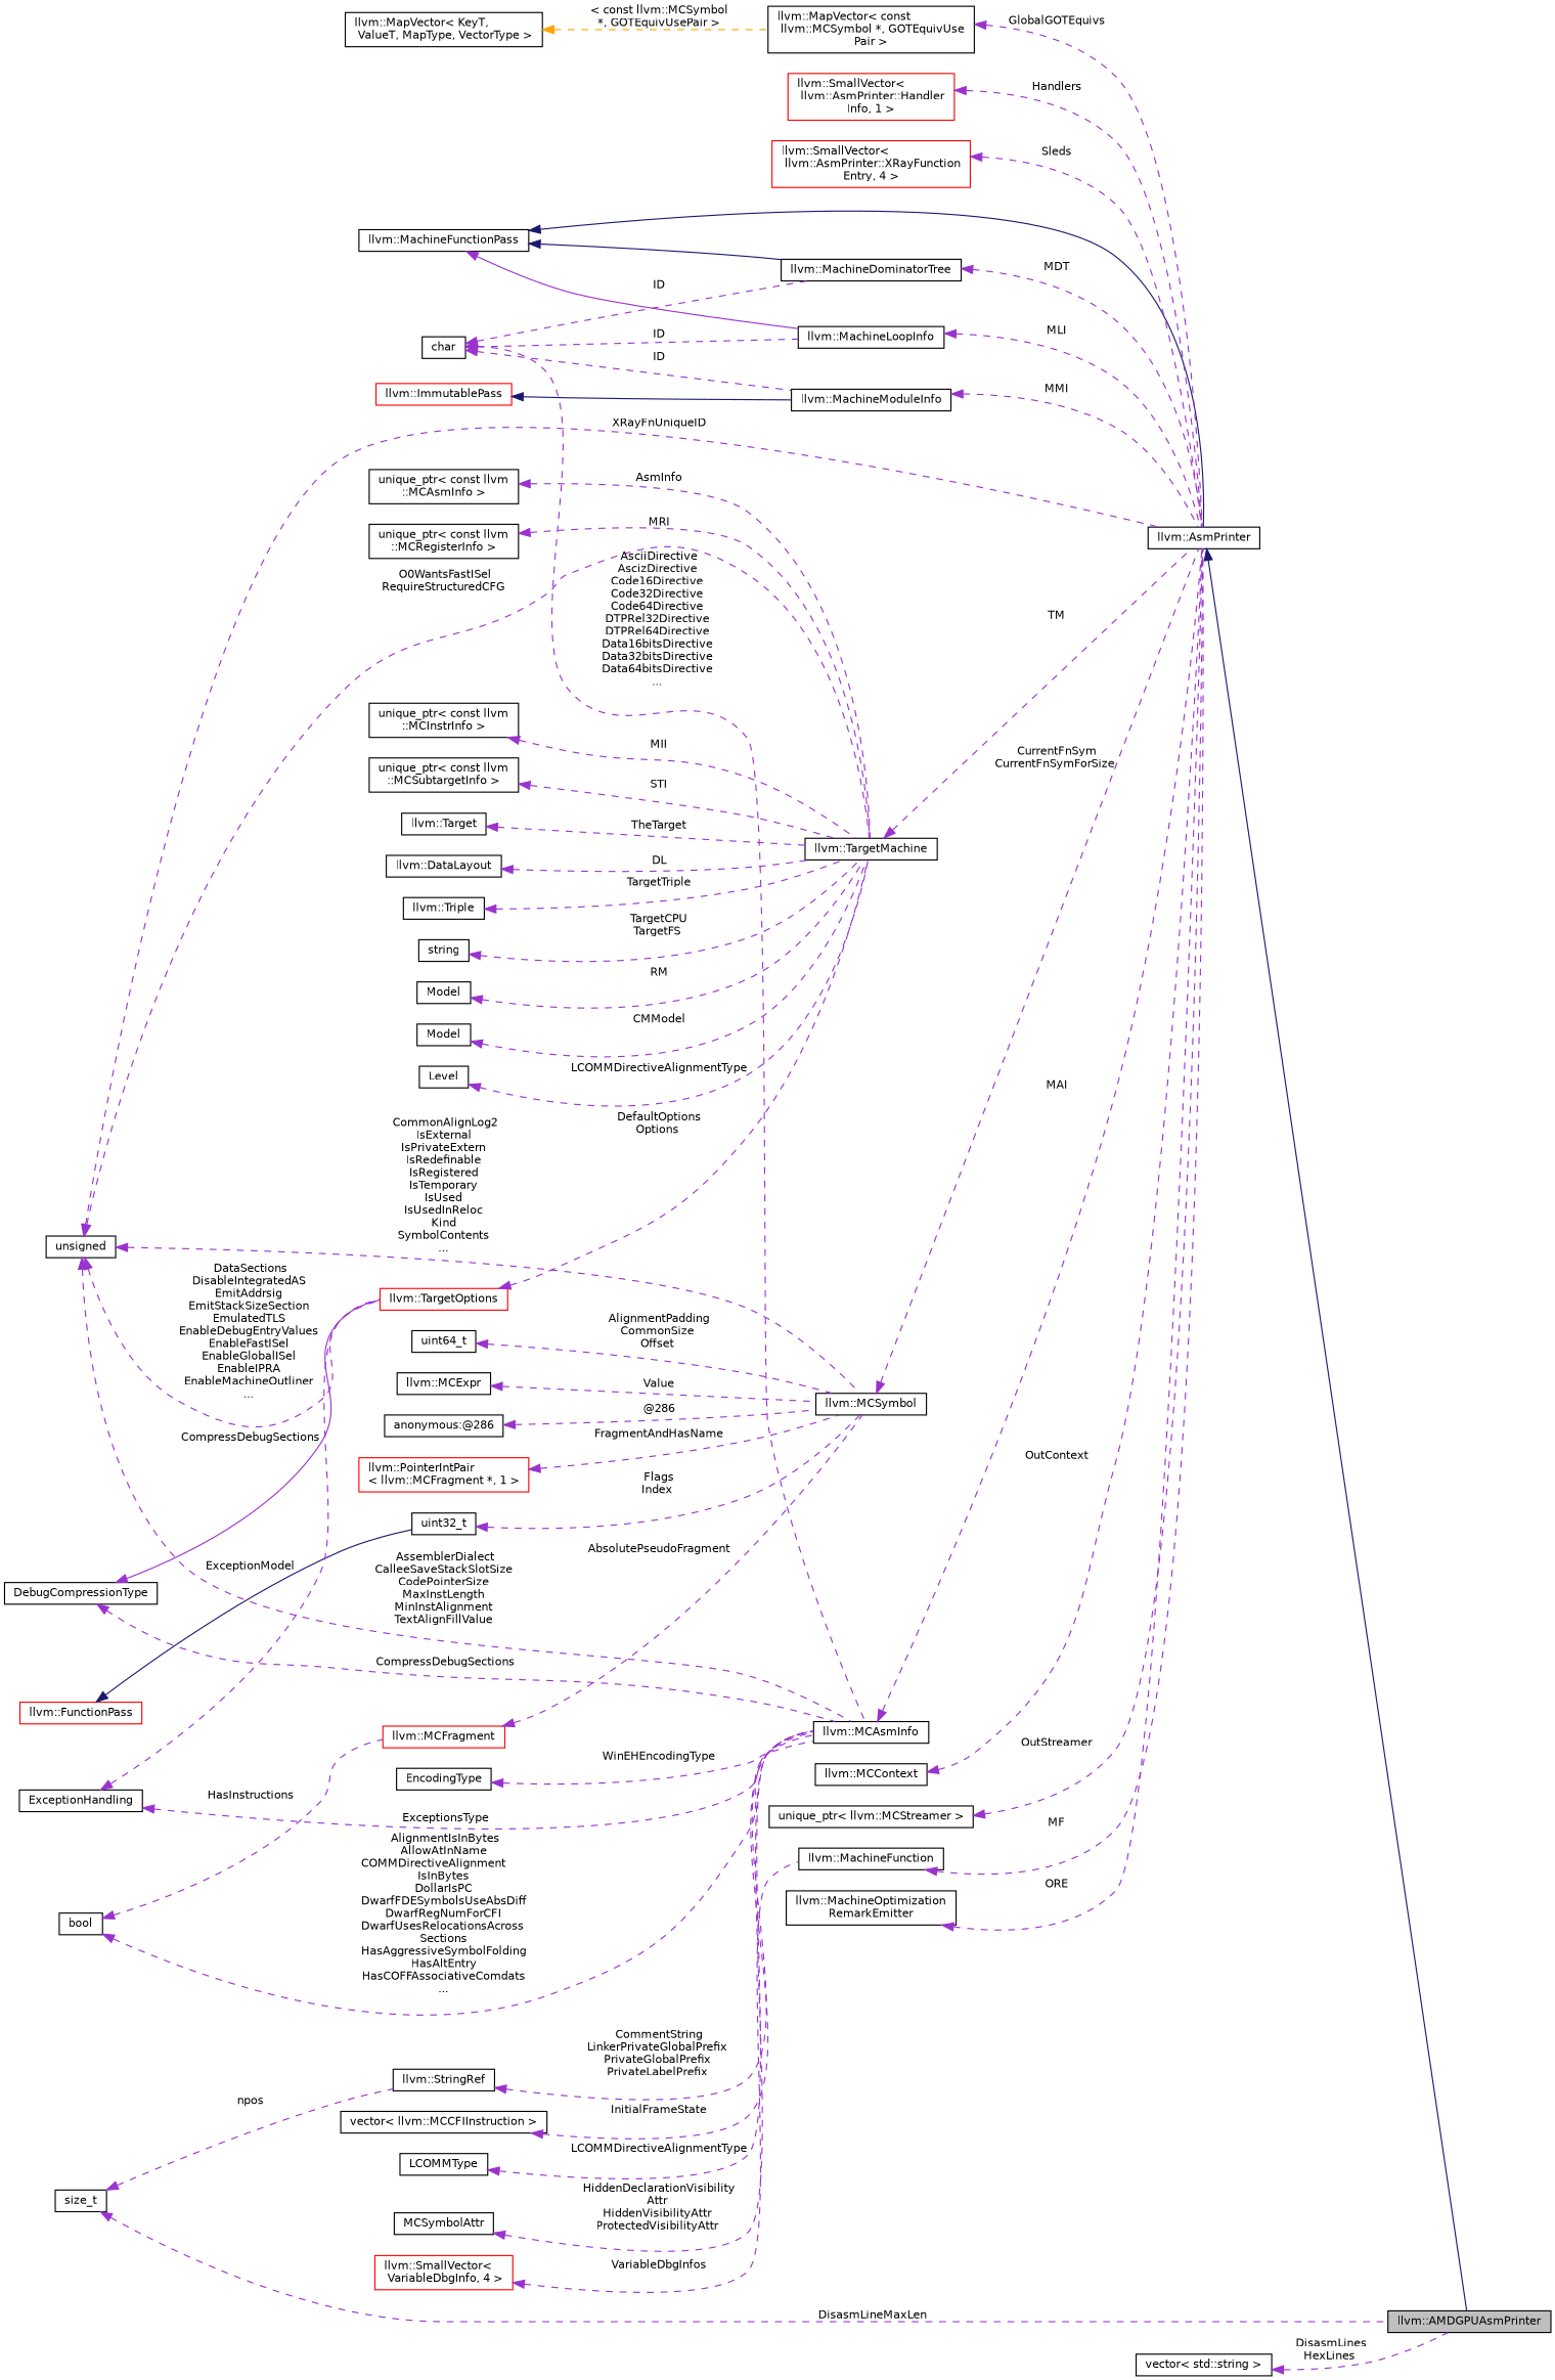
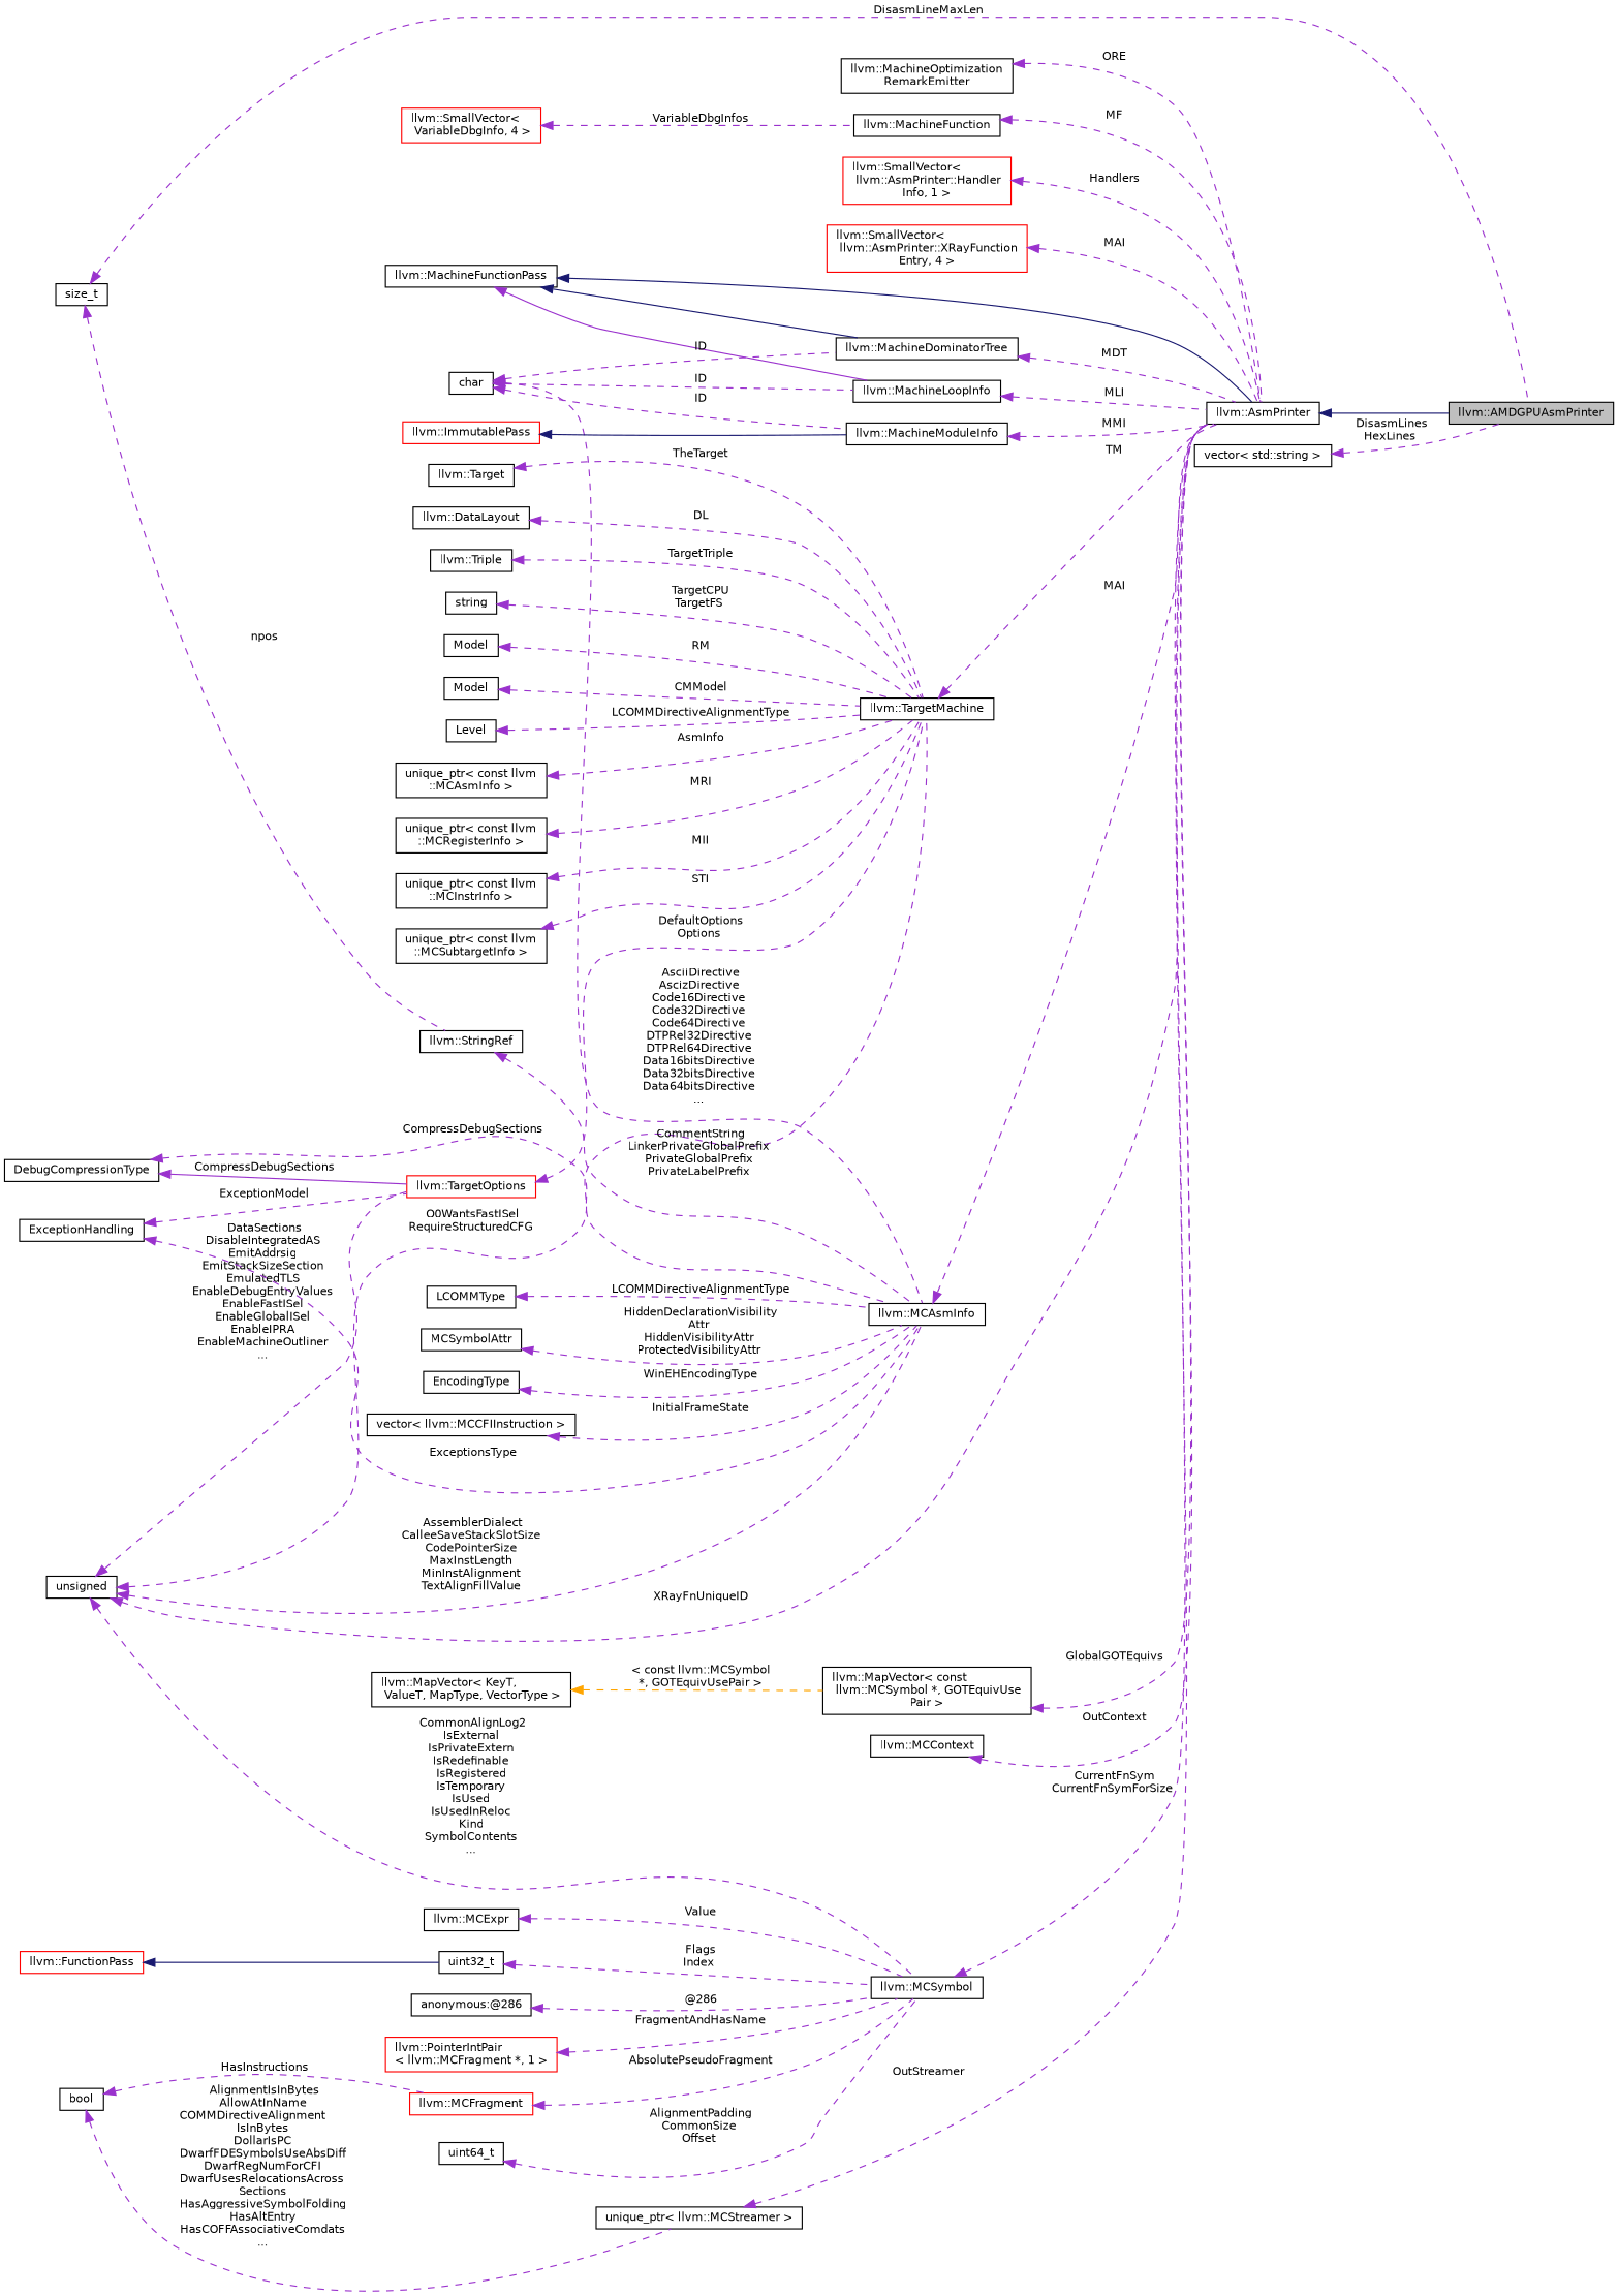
  digraph {
    rankdir=LR
    node [color=black fontname=Helvetica fontsize=10 shape=box]
    edge [color=darkorchid3 dir=back fontname=Helvetica fontsize=10 labelfontname=Helvetica labelfontsize=10 style=dashed]
    n1 [fillcolor=grey75 fontcolor=black height=0.2 label="llvm::AMDGPUAsmPrinter" style=filled width=0.4]
    n2 [height=0.2 label="llvm::AsmPrinter" width=0.4]
    n3 [height=0.2 label="llvm::MachineFunctionPass" width=0.4]
    n4 [height=0.2 label="llvm::MachineDominatorTree" width=0.4]
    n5 [height=0.2 label="llvm::MachineLoopInfo" width=0.4]
    n6 [color=red height=0.2 label="llvm::FunctionPass" width=0.4]
    n7 [height=0.2 label=uint32_t width=0.4]
    n8 [height=0.2 label="llvm::TargetMachine" width=0.4]
    n9 [height=0.2 label="llvm::Target" width=0.4]
    n10 [height=0.2 label="llvm::DataLayout" width=0.4]
    n11 [height=0.2 label="llvm::Triple" width=0.4]
    n12 [height=0.2 label=string width=0.4]
    n13 [height=0.2 label=Model width=0.4]
    n14 [height=0.2 label=Model width=0.4]
    n15 [height=0.2 label=Level width=0.4]
    n16 [height=0.2 label="unique_ptr\< const llvm\l::MCAsmInfo \>" width=0.4]
    n17 [height=0.2 label="unique_ptr\< const llvm\l::MCRegisterInfo \>" width=0.4]
    n18 [height=0.2 label="unique_ptr\< const llvm\l::MCInstrInfo \>" width=0.4]
    n19 [height=0.2 label="unique_ptr\< const llvm\l::MCSubtargetInfo \>" width=0.4]
    n20 [height=0.2 label=unsigned width=0.4]
    n21 [color=red height=0.2 label="llvm::TargetOptions" width=0.4]
    n22 [height=0.2 label="llvm::MCAsmInfo" width=0.4]
    n23 [height=0.2 label="llvm::MCSymbol" width=0.4]
    n24 [height=0.2 label=DebugCompressionType width=0.4]
    n25 [height=0.2 label=ExceptionHandling width=0.4]
    n26 [height=0.2 label=bool width=0.4]
    n27 [color=red height=0.2 label="llvm::MCFragment" width=0.4]
    n28 [height=0.2 label=char width=0.4]
    n29 [height=0.2 label="llvm::MachineModuleInfo" width=0.4]
    n30 [height=0.2 label="llvm::StringRef" width=0.4]
    n31 [height=0.2 label=size_t width=0.4]
    n32 [height=0.2 label=LCOMMType width=0.4]
    n33 [height=0.2 label=MCSymbolAttr width=0.4]
    n34 [height=0.2 label=EncodingType width=0.4]
    n35 [height=0.2 label="vector\< llvm::MCCFIInstruction \>" width=0.4]
    n36 [height=0.2 label="llvm::MCContext" width=0.4]
    n37 [height=0.2 label="unique_ptr\< llvm::MCStreamer \>" width=0.4]
    n38 [height=0.2 label="llvm::MachineFunction" width=0.4]
    n39 [color=red height=0.2 label="llvm::SmallVector\<\l VariableDbgInfo, 4 \>" width=0.4]
    n40 [color=red height=0.2 label="llvm::ImmutablePass" width=0.4]
    n41 [height=0.2 label="llvm::MachineOptimization\lRemarkEmitter" width=0.4]
    n42 [color=red height=0.2 label="llvm::PointerIntPair\l\< llvm::MCFragment *, 1 \>" width=0.4]
    n43 [height=0.2 label=uint64_t width=0.4]
    n44 [height=0.2 label="llvm::MCExpr" width=0.4]
    n45 [height=0.2 label="anonymous:@286" width=0.4]
    n46 [height=0.2 label="llvm::MapVector\< const\l llvm::MCSymbol *, GOTEquivUse\lPair \>" width=0.4]
    n47 [height=0.2 label="llvm::MapVector\< KeyT,\l ValueT, MapType, VectorType \>" width=0.4]
    n48 [color=red height=0.2 label="llvm::SmallVector\<\l llvm::AsmPrinter::Handler\lInfo, 1 \>" width=0.4]
    n49 [color=red height=0.2 label="llvm::SmallVector\<\l llvm::AsmPrinter::XRayFunction\lEntry, 4 \>" width=0.4]
    n50 [height=0.2 label="vector\< std::string \>" width=0.4]
    n2 -> n1 [color=midnightblue style=solid]
    n3 -> n2 [color=midnightblue style=solid]
    n3 -> n4 [color=midnightblue style=solid]
    n3 -> n5 [style=solid]
    n4 -> n2 [label=" MDT"]
    n5 -> n2 [label=" MLI"]
    n6 -> n7 [color=midnightblue style=solid]
    n7 -> n23 [label=" Flags\nIndex"]
    n8 -> n2 [label=" TM"]
    n9 -> n8 [label=" TheTarget"]
    n10 -> n8 [label=" DL"]
    n11 -> n8 [label=" TargetTriple"]
    n12 -> n8 [label=" TargetCPU\nTargetFS"]
    n13 -> n8 [label=" RM"]
    n14 -> n8 [label=" CMModel"]
    n15 -> n8 [label=" LCOMMDirectiveAlignmentType"]
    n16 -> n8 [label=" AsmInfo"]
    n17 -> n8 [label=" MRI"]
    n18 -> n8 [label=" MII"]
    n19 -> n8 [label=" STI"]
    n20 -> n2 [label=" XRayFnUniqueID"]
    n20 -> n8 [label=" O0WantsFastISel\nRequireStructuredCFG"]
    n20 -> n21 [label=" DataSections\nDisableIntegratedAS\nEmitAddrsig\nEmitStackSizeSection\nEmulatedTLS\nEnableDebugEntryValues\nEnableFastISel\nEnableGlobalISel\nEnableIPRA\nEnableMachineOutliner\n..."]
    n20 -> n22 [label=" AssemblerDialect\nCalleeSaveStackSlotSize\nCodePointerSize\nMaxInstLength\nMinInstAlignment\nTextAlignFillValue"]
    n20 -> n23 [label=" CommonAlignLog2\nIsExternal\nIsPrivateExtern\nIsRedefinable\nIsRegistered\nIsTemporary\nIsUsed\nIsUsedInReloc\nKind\nSymbolContents\n..."]
    n21 -> n8 [label=" DefaultOptions\nOptions"]
    n22 -> n2 [label=" MAI"]
    n23 -> n2 [label=" CurrentFnSym\nCurrentFnSymForSize"]
    n24 -> n21 [label=" CompressDebugSections" style=solid]
    n24 -> n22 [label=" CompressDebugSections"]
    n25 -> n21 [label=" ExceptionModel"]
    n25 -> n22 [label=" ExceptionsType"]
-   n26 -> n22 [label=" AlignmentIsInBytes\nAllowAtInName\nCOMMDirectiveAlignment\lIsInBytes\nDollarIsPC\nDwarfFDESymbolsUseAbsDiff\nDwarfRegNumForCFI\nDwarfUsesRelocationsAcross\lSections\nHasAggressiveSymbolFolding\nHasAltEntry\nHasCOFFAssociativeComdats\n..."]
+   n26 -> n37 [label=" AlignmentIsInBytes\nAllowAtInName\nCOMMDirectiveAlignment\lIsInBytes\nDollarIsPC\nDwarfFDESymbolsUseAbsDiff\nDwarfRegNumForCFI\nDwarfUsesRelocationsAcross\lSections\nHasAggressiveSymbolFolding\nHasAltEntry\nHasCOFFAssociativeComdats\n..."]
    n26 -> n27 [label=" HasInstructions"]
    n27 -> n23 [label=" AbsolutePseudoFragment"]
    n28 -> n4 [label=" ID"]
    n28 -> n5 [label=" ID"]
    n28 -> n22 [label=" AsciiDirective\nAscizDirective\nCode16Directive\nCode32Directive\nCode64Directive\nDTPRel32Directive\nDTPRel64Directive\nData16bitsDirective\nData32bitsDirective\nData64bitsDirective\n..."]
    n28 -> n29 [label=" ID"]
    n29 -> n2 [label=" MMI"]
    n30 -> n22 [label=" CommentString\nLinkerPrivateGlobalPrefix\nPrivateGlobalPrefix\nPrivateLabelPrefix"]
    n31 -> n1 [label=" DisasmLineMaxLen"]
    n31 -> n30 [label=" npos"]
    n32 -> n22 [label=" LCOMMDirectiveAlignmentType"]
    n33 -> n22 [label=" HiddenDeclarationVisibility\lAttr\nHiddenVisibilityAttr\nProtectedVisibilityAttr"]
    n34 -> n22 [label=" WinEHEncodingType"]
    n35 -> n22 [label=" InitialFrameState"]
    n36 -> n2 [label=" OutContext"]
    n37 -> n2 [label=" OutStreamer"]
    n38 -> n2 [label=" MF"]
    n39 -> n38 [label=" VariableDbgInfos"]
    n40 -> n29 [color=midnightblue style=solid]
    n41 -> n2 [label=" ORE"]
    n42 -> n23 [label=" FragmentAndHasName"]
    n43 -> n23 [label=" AlignmentPadding\nCommonSize\nOffset"]
    n44 -> n23 [label=" Value"]
    n45 -> n23 [label=" @286"]
    n46 -> n2 [label=" GlobalGOTEquivs"]
    n47 -> n46 [color=orange label=" \< const llvm::MCSymbol\l *, GOTEquivUsePair \>"]
    n48 -> n2 [label=" Handlers"]
-   n49 -> n2 [label=" Sleds"]
+   n49 -> n2 [label=" MAI"]
    n50 -> n1 [label=" DisasmLines\nHexLines"]
  }
